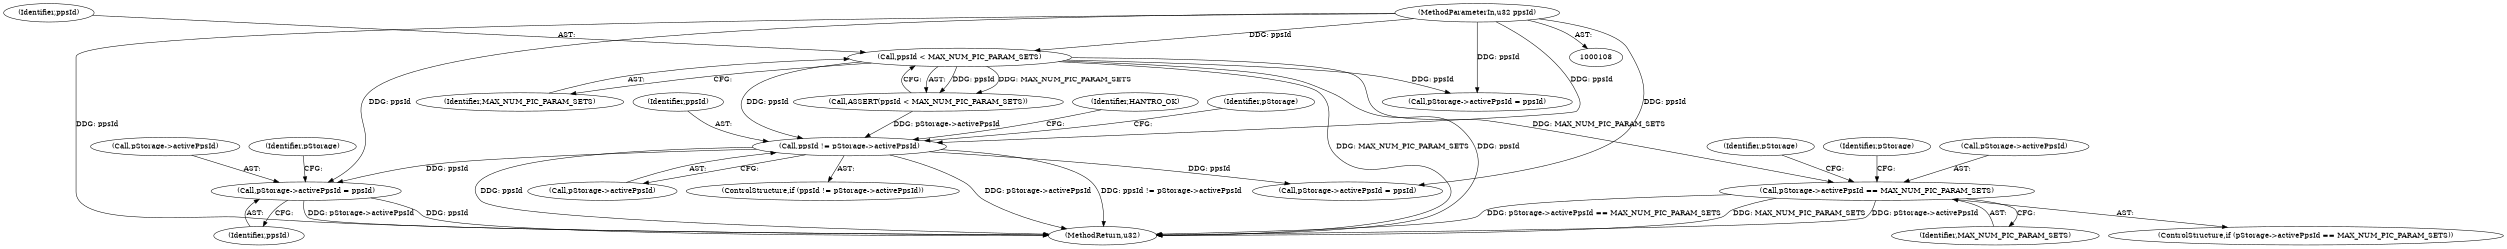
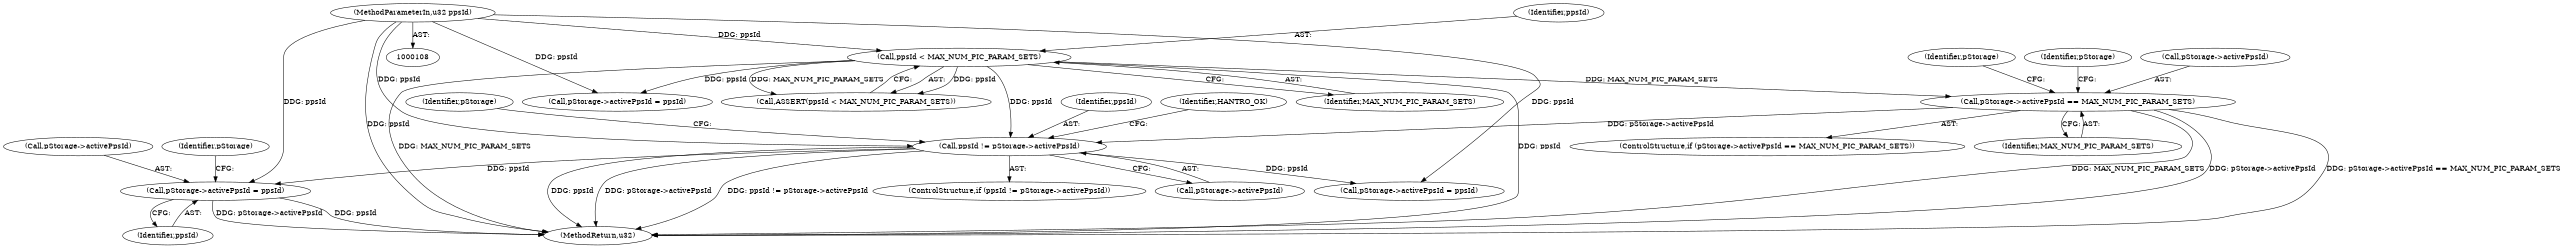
  digraph {
    n1 [label="(Call,pStorage->activePpsId = ppsId)"]
    n2 [label="(Identifier,ppsId)"]
    n3 [label="(MethodReturn,u32)"]
    n4 [label="(Call,ppsId != pStorage->activePpsId)"]
    n5 [label="(ControlStructure,if (ppsId != pStorage->activePpsId))"]
    n6 [label="(Call,pStorage->activePpsId)"]
    n7 [label="(Call,pStorage->activePpsId = ppsId)"]
    n8 [label="(Call,ppsId < MAX_NUM_PIC_PARAM_SETS)"]
    n9 [label="(Call,pStorage->activePpsId == MAX_NUM_PIC_PARAM_SETS)"]
    n10 [label="(Call,ASSERT(ppsId < MAX_NUM_PIC_PARAM_SETS))"]
    n11 [label="(Call,pStorage->activePpsId = ppsId)"]
    n12 [label="(Identifier,MAX_NUM_PIC_PARAM_SETS)"]
    n13 [label="(Identifier,MAX_NUM_PIC_PARAM_SETS)"]
    n14 [label="(ControlStructure,if (pStorage->activePpsId == MAX_NUM_PIC_PARAM_SETS))"]
    n15 [label="(MethodParameterIn,u32 ppsId)"]
    1000108
    n17 [label="(Identifier,pStorage)"]
    n18 [label="(Identifier,ppsId)"]
    n19 [label="(Call,pStorage->activePpsId)"]
    n20 [label="(Identifier,pStorage)"]
    n21 [label="(Identifier,HANTRO_OK)"]
    n22 [label="(Identifier,pStorage)"]
    n23 [label="(Identifier,pStorage)"]
    n24 [label="(Identifier,ppsId)"]
    n25 [label="(Call,pStorage->activePpsId)"]
    n1 -> n2 [label="CFG: "]
    n1 -> n3 [label="DDG: pStorage->activePpsId"]
    n1 -> n3 [label="DDG: ppsId"]
    n2 -> n1 [label="AST: "]
    n4 -> n1 [label="DDG: ppsId"]
    n4 -> n3 [label="DDG: pStorage->activePpsId"]
    n4 -> n3 [label="DDG: ppsId != pStorage->activePpsId"]
    n4 -> n3 [label="DDG: ppsId"]
    n4 -> n5 [label="AST: "]
    n4 -> n6 [label="CFG: "]
    n4 -> n7 [label="DDG: ppsId"]
    n6 -> n4 [label="AST: "]
    n8 -> n3 [label="DDG: MAX_NUM_PIC_PARAM_SETS"]
    n8 -> n3 [label="DDG: ppsId"]
    n8 -> n4 [label="DDG: ppsId"]
    n8 -> n9 [label="DDG: MAX_NUM_PIC_PARAM_SETS"]
    n8 -> n10 [label="AST: "]
    n8 -> n10 [label="DDG: ppsId"]
    n8 -> n10 [label="DDG: MAX_NUM_PIC_PARAM_SETS"]
    n8 -> n11 [label="DDG: ppsId"]
    n8 -> n12 [label="CFG: "]
    n9 -> n3 [label="DDG: pStorage->activePpsId == MAX_NUM_PIC_PARAM_SETS"]
    n9 -> n3 [label="DDG: MAX_NUM_PIC_PARAM_SETS"]
    n9 -> n3 [label="DDG: pStorage->activePpsId"]
-   n10 -> n4 [label="DDG: pStorage->activePpsId"]
+   n9 -> n4 [label="DDG: pStorage->activePpsId"]
    n9 -> n13 [label="CFG: "]
    n9 -> n14 [label="AST: "]
    n10 -> n8 [label="CFG: "]
    n12 -> n8 [label="AST: "]
    n13 -> n9 [label="AST: "]
    n15 -> n1 [label="DDG: ppsId"]
    n15 -> n3 [label="DDG: ppsId"]
    n15 -> n4 [label="DDG: ppsId"]
    n15 -> n7 [label="DDG: ppsId"]
    n15 -> n8 [label="DDG: ppsId"]
    n15 -> n11 [label="DDG: ppsId"]
    n15 -> 1000108 [label="AST: "]
    n17 -> n9 [label="CFG: "]
    n18 -> n8 [label="AST: "]
    n19 -> n9 [label="AST: "]
    n20 -> n9 [label="CFG: "]
    n21 -> n4 [label="CFG: "]
    n22 -> n1 [label="CFG: "]
    n23 -> n4 [label="CFG: "]
    n24 -> n4 [label="AST: "]
    n25 -> n1 [label="AST: "]
  }
